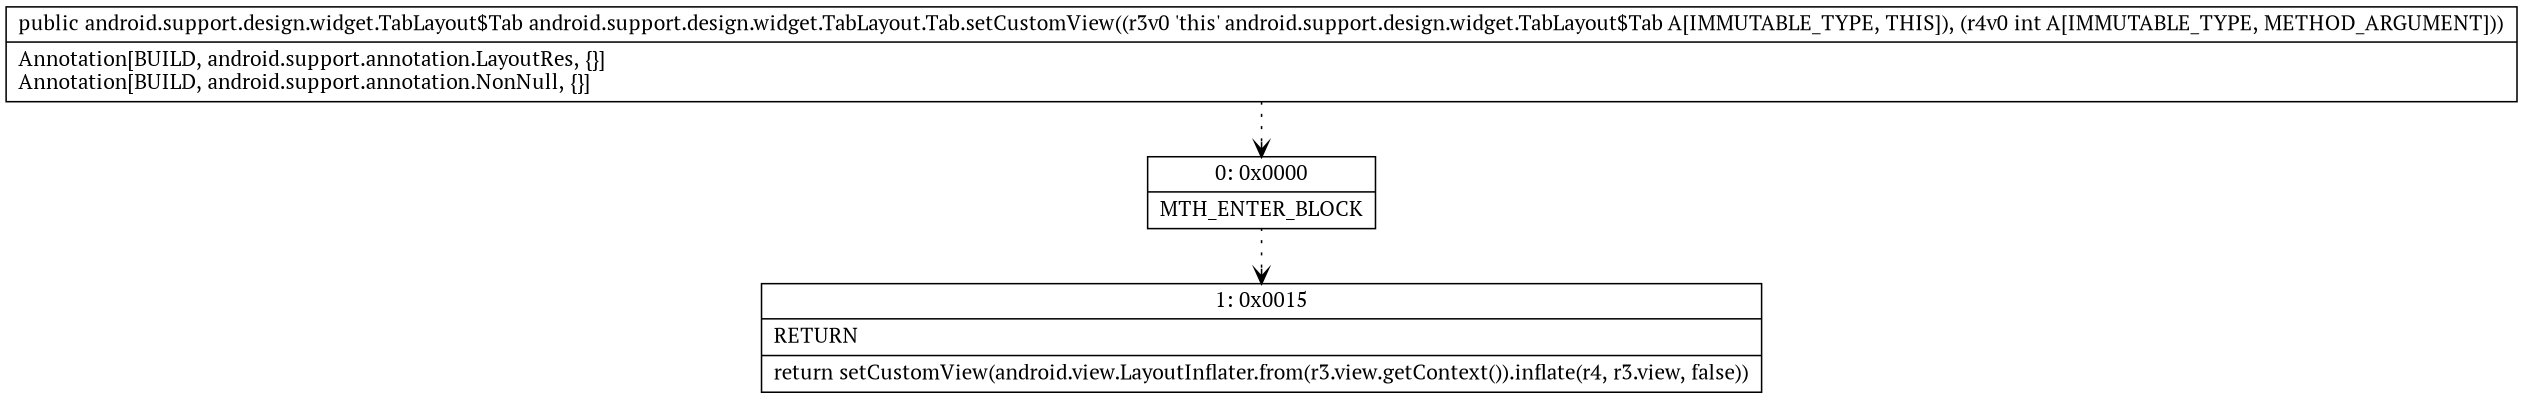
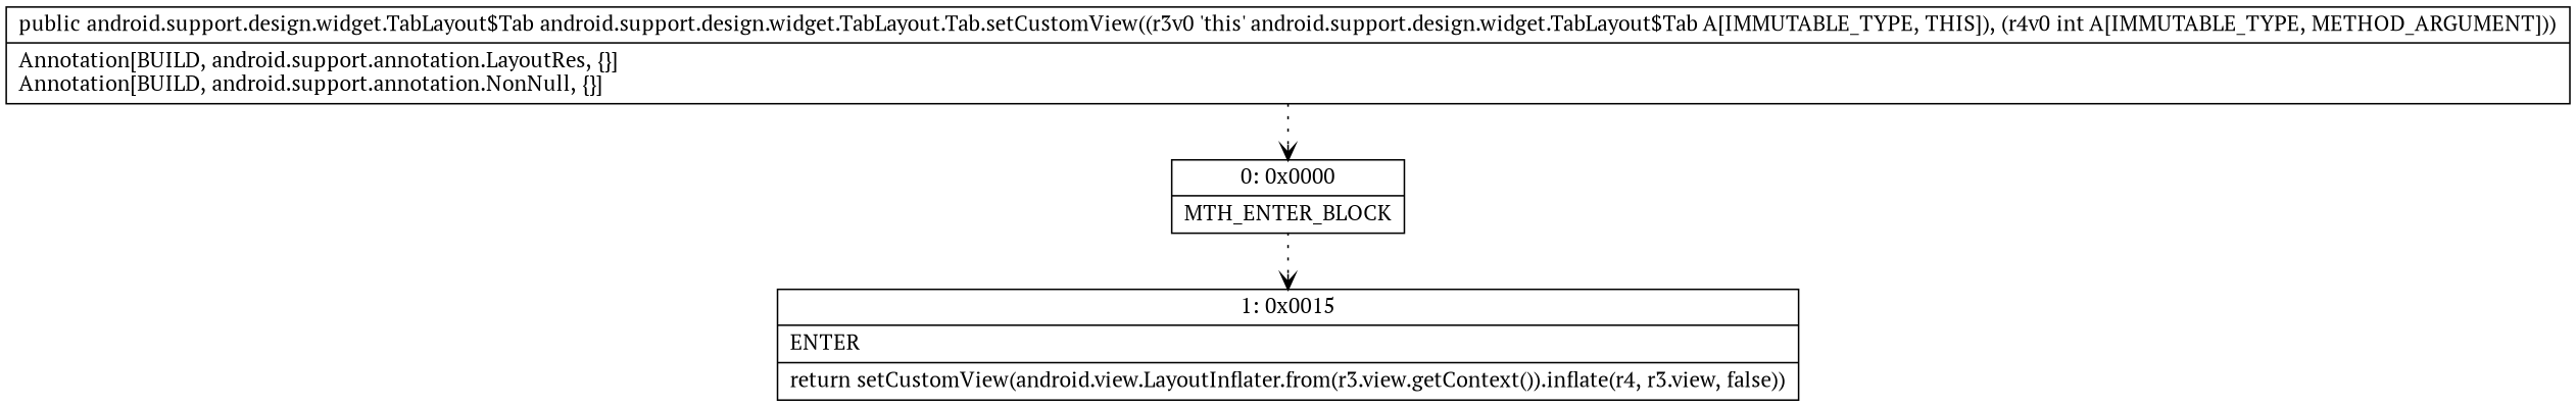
  digraph {
    fontname="PT Serif"
    node [shape=record style=filled fillcolor=white fontname="PT Serif"]
    edge [style=dotted arrowhead=vee fontname="PT Serif"]
    n1 [label="{0\:\ 0x0000|MTH_ENTER_BLOCK\l}"]
-   n2 [label="{1\:\ 0x0015|RETURN\l|return setCustomView(android.view.LayoutInflater.from(r3.view.getContext()).inflate(r4, r3.view, false))\l}"]
+   n2 [label="{1\:\ 0x0015|ENTER\l|return setCustomView(android.view.LayoutInflater.from(r3.view.getContext()).inflate(r4, r3.view, false))\l}"]
    n3 [label="{public android.support.design.widget.TabLayout$Tab android.support.design.widget.TabLayout.Tab.setCustomView((r3v0 'this' android.support.design.widget.TabLayout$Tab A[IMMUTABLE_TYPE, THIS]), (r4v0 int A[IMMUTABLE_TYPE, METHOD_ARGUMENT]))  | Annotation[BUILD, android.support.annotation.LayoutRes, \{\}]\lAnnotation[BUILD, android.support.annotation.NonNull, \{\}]\l}"]
    n1 -> n2
    n3 -> n1
  }
